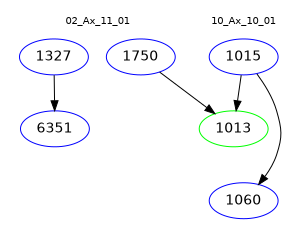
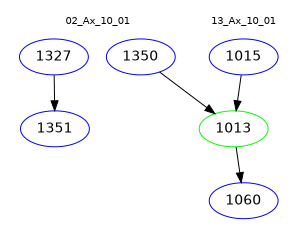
  digraph {
    fontname="DejaVu Sans"
    node [color=blue fontname="DejaVu Sans"]
    edge [color=black fontname="DejaVu Sans"]
-   n1 [label=1750]
+   n1 [label=1350]
    n2 [label=1327]
-   n3 [label=6351]
+   n3 [label=1351]
    n4 [label=1015]
    n5 [color=green label=1013]
    n6 [label=1060]
    subgraph cluster_1 {
      color=white
      fontsize=10
-     label="02_Ax_11_01"
+     label="02_Ax_10_01"
      n1
      n2
      n3
    }
    subgraph cluster_2 {
      color=white
      fontsize=10
-     label="10_Ax_10_01"
+     label="13_Ax_10_01"
      n4
      n5
      n6
    }
    n1 -> n5
    n2 -> n3
    n4 -> n5
-   n4 -> n6
+   n5 -> n6
  }
